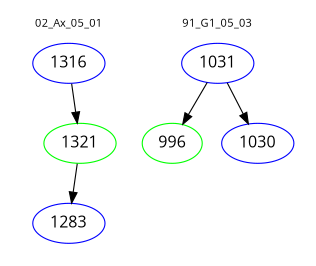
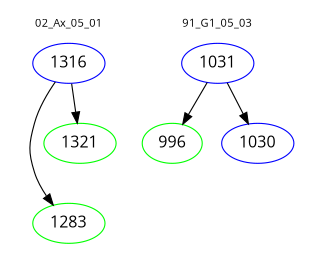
  digraph {
    fontname="Open Sans"
    node [color=blue fontname="Open Sans"]
    edge [color=black fontname="Open Sans"]
    n1 [label=1316]
-   n2 [label=1283]
+   n2 [color=green label=1283]
    n3 [color=green label=1321]
    n4 [label=1031]
    n5 [color=green label=996]
    n6 [label=1030]
    subgraph cluster_1 {
      color=white
      fontsize=10
      label="02_Ax_05_01"
      n1
      n2
      n3
    }
    subgraph cluster_2 {
      color=white
      fontsize=10
      label="91_G1_05_03"
      n4
      n5
      n6
    }
-   n3 -> n2
+   n1 -> n2
    n1 -> n3
    n4 -> n5
    n4 -> n6
  }
